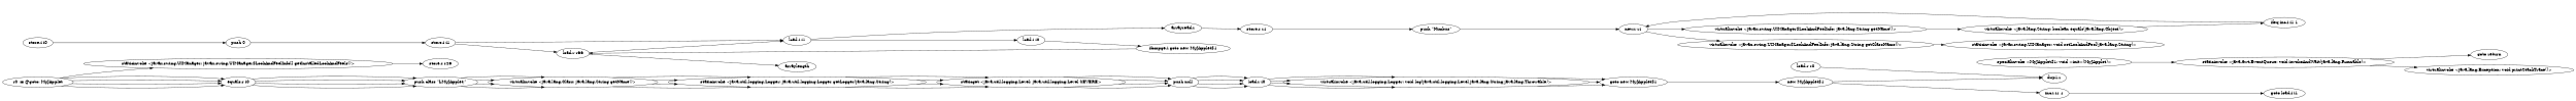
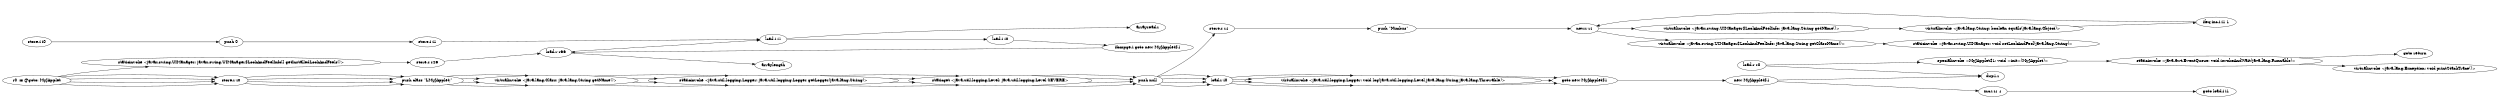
  digraph {
    rankdir=LR
    n1 [label="r0 := @goto: MyJApplet"]
-   "store.r i0" [label="equals.r i0"]
+   "store.r i0"
    "staticinvoke <javax.swing.UIManager: javax.swing.UIManager$LookAndFeelInfo[] getInstalledLookAndFeels()>"
    "push class \"LMyJApplet;\""
    "store.r r26"
    "virtualinvoke <java.lang.Class: java.lang.String getName()>"
    "staticinvoke <java.util.logging.Logger: java.util.logging.Logger getLogger(java.lang.String)>"
    "staticget <java.util.logging.Level: java.util.logging.Level SEVERE>"
    "push null"
    "load.r i0"
    "virtualinvoke <java.util.logging.Logger: void log(java.util.logging.Level,java.lang.String,java.lang.Throwable)>"
    "goto new MyJApplet$1"
    "new MyJApplet$1"
    "dup1.r"
    "inc.i i1 1"
    "load.r r0"
    "specialinvoke <MyJApplet$1: void <init>(MyJApplet)>"
    "staticinvoke <java.awt.EventQueue: void invokeAndWait(java.lang.Runnable)>"
    "goto return"
    "virtualinvoke <java.lang.Exception: void printStackTrace()>"
    n21 [label="load.r r66"]
    arraylength
    "load.i i1"
    "load.i i0"
    "arrayread.r"
    "store.i i0"
    "push 0"
    "store.i i1"
    "ifcmpge.i goto new MyJApplet$1"
    "store.r r1"
    "push \"Nimbus\""
    n32 [label="new.r r1"]
    "virtualinvoke <javax.swing.UIManager$LookAndFeelInfo: java.lang.String getName()>"
    "virtualinvoke <javax.swing.UIManager$LookAndFeelInfo: java.lang.String getClassName()>"
    "virtualinvoke <java.lang.String: boolean equals(java.lang.Object)>"
    "staticinvoke <javax.swing.UIManager: void setLookAndFeel(java.lang.String)>"
    "ifeq inc.i i1 1"
    "goto load.i i1"
    n1 -> "store.r i0"
    n1 -> "store.r i0"
    n1 -> "store.r i0"
    n1 -> "store.r i0"
    n1 -> "staticinvoke <javax.swing.UIManager: javax.swing.UIManager$LookAndFeelInfo[] getInstalledLookAndFeels()>"
    "store.r i0" -> "push class \"LMyJApplet;\""
    "store.r i0" -> "push class \"LMyJApplet;\""
    "store.r i0" -> "push class \"LMyJApplet;\""
    "store.r i0" -> "push class \"LMyJApplet;\""
    "staticinvoke <javax.swing.UIManager: javax.swing.UIManager$LookAndFeelInfo[] getInstalledLookAndFeels()>" -> "store.r r26"
    "push class \"LMyJApplet;\"" -> "virtualinvoke <java.lang.Class: java.lang.String getName()>"
    "push class \"LMyJApplet;\"" -> "virtualinvoke <java.lang.Class: java.lang.String getName()>"
    "push class \"LMyJApplet;\"" -> "virtualinvoke <java.lang.Class: java.lang.String getName()>"
    "push class \"LMyJApplet;\"" -> "virtualinvoke <java.lang.Class: java.lang.String getName()>"
-   "store.i i1" -> n21
+   "store.r r26" -> n21
    "virtualinvoke <java.lang.Class: java.lang.String getName()>" -> "staticinvoke <java.util.logging.Logger: java.util.logging.Logger getLogger(java.lang.String)>"
    "virtualinvoke <java.lang.Class: java.lang.String getName()>" -> "staticinvoke <java.util.logging.Logger: java.util.logging.Logger getLogger(java.lang.String)>"
    "virtualinvoke <java.lang.Class: java.lang.String getName()>" -> "staticinvoke <java.util.logging.Logger: java.util.logging.Logger getLogger(java.lang.String)>"
    "virtualinvoke <java.lang.Class: java.lang.String getName()>" -> "staticinvoke <java.util.logging.Logger: java.util.logging.Logger getLogger(java.lang.String)>"
    "staticinvoke <java.util.logging.Logger: java.util.logging.Logger getLogger(java.lang.String)>" -> "staticget <java.util.logging.Level: java.util.logging.Level SEVERE>"
    "staticinvoke <java.util.logging.Logger: java.util.logging.Logger getLogger(java.lang.String)>" -> "staticget <java.util.logging.Level: java.util.logging.Level SEVERE>"
    "staticinvoke <java.util.logging.Logger: java.util.logging.Logger getLogger(java.lang.String)>" -> "staticget <java.util.logging.Level: java.util.logging.Level SEVERE>"
    "staticinvoke <java.util.logging.Logger: java.util.logging.Logger getLogger(java.lang.String)>" -> "staticget <java.util.logging.Level: java.util.logging.Level SEVERE>"
    "staticget <java.util.logging.Level: java.util.logging.Level SEVERE>" -> "push null"
    "staticget <java.util.logging.Level: java.util.logging.Level SEVERE>" -> "push null"
    "staticget <java.util.logging.Level: java.util.logging.Level SEVERE>" -> "push null"
    "staticget <java.util.logging.Level: java.util.logging.Level SEVERE>" -> "push null"
    "push null" -> "load.r i0"
    "push null" -> "load.r i0"
    "push null" -> "load.r i0"
    "push null" -> "load.r i0"
    "load.r i0" -> "virtualinvoke <java.util.logging.Logger: void log(java.util.logging.Level,java.lang.String,java.lang.Throwable)>"
    "load.r i0" -> "virtualinvoke <java.util.logging.Logger: void log(java.util.logging.Level,java.lang.String,java.lang.Throwable)>"
    "load.r i0" -> "virtualinvoke <java.util.logging.Logger: void log(java.util.logging.Level,java.lang.String,java.lang.Throwable)>"
    "load.r i0" -> "virtualinvoke <java.util.logging.Logger: void log(java.util.logging.Level,java.lang.String,java.lang.Throwable)>"
    "virtualinvoke <java.util.logging.Logger: void log(java.util.logging.Level,java.lang.String,java.lang.Throwable)>" -> "goto new MyJApplet$1"
    "virtualinvoke <java.util.logging.Logger: void log(java.util.logging.Level,java.lang.String,java.lang.Throwable)>" -> "goto new MyJApplet$1"
    "virtualinvoke <java.util.logging.Logger: void log(java.util.logging.Level,java.lang.String,java.lang.Throwable)>" -> "goto new MyJApplet$1"
    "goto new MyJApplet$1" -> "new MyJApplet$1"
    "new MyJApplet$1" -> "dup1.r"
    "new MyJApplet$1" -> "inc.i i1 1"
    "inc.i i1 1" -> "goto load.i i1"
    "load.r r0" -> "dup1.r"
+   "load.r r0" -> "specialinvoke <MyJApplet$1: void <init>(MyJApplet)>"
    "specialinvoke <MyJApplet$1: void <init>(MyJApplet)>" -> "staticinvoke <java.awt.EventQueue: void invokeAndWait(java.lang.Runnable)>"
    "staticinvoke <java.awt.EventQueue: void invokeAndWait(java.lang.Runnable)>" -> "goto return"
    "staticinvoke <java.awt.EventQueue: void invokeAndWait(java.lang.Runnable)>" -> "virtualinvoke <java.lang.Exception: void printStackTrace()>"
    n21 -> arraylength
    n21 -> "load.i i1"
    "load.i i1" -> "load.i i0"
    "load.i i1" -> "arrayread.r"
    "load.i i0" -> "ifcmpge.i goto new MyJApplet$1"
-   "arrayread.r" -> "store.r r1"
+   "push null" -> "store.r r1"
    "store.i i0" -> "push 0"
    "push 0" -> "store.i i1"
    "store.i i1" -> "load.i i1"
    "ifcmpge.i goto new MyJApplet$1" -> n21
    "store.r r1" -> "push \"Nimbus\""
    "push \"Nimbus\"" -> n32
    n32 -> "virtualinvoke <javax.swing.UIManager$LookAndFeelInfo: java.lang.String getName()>"
    n32 -> "virtualinvoke <javax.swing.UIManager$LookAndFeelInfo: java.lang.String getClassName()>"
    "virtualinvoke <javax.swing.UIManager$LookAndFeelInfo: java.lang.String getName()>" -> "virtualinvoke <java.lang.String: boolean equals(java.lang.Object)>"
    "virtualinvoke <javax.swing.UIManager$LookAndFeelInfo: java.lang.String getClassName()>" -> "staticinvoke <javax.swing.UIManager: void setLookAndFeel(java.lang.String)>"
    "virtualinvoke <java.lang.String: boolean equals(java.lang.Object)>" -> "ifeq inc.i i1 1"
    "ifeq inc.i i1 1" -> n32
  }
